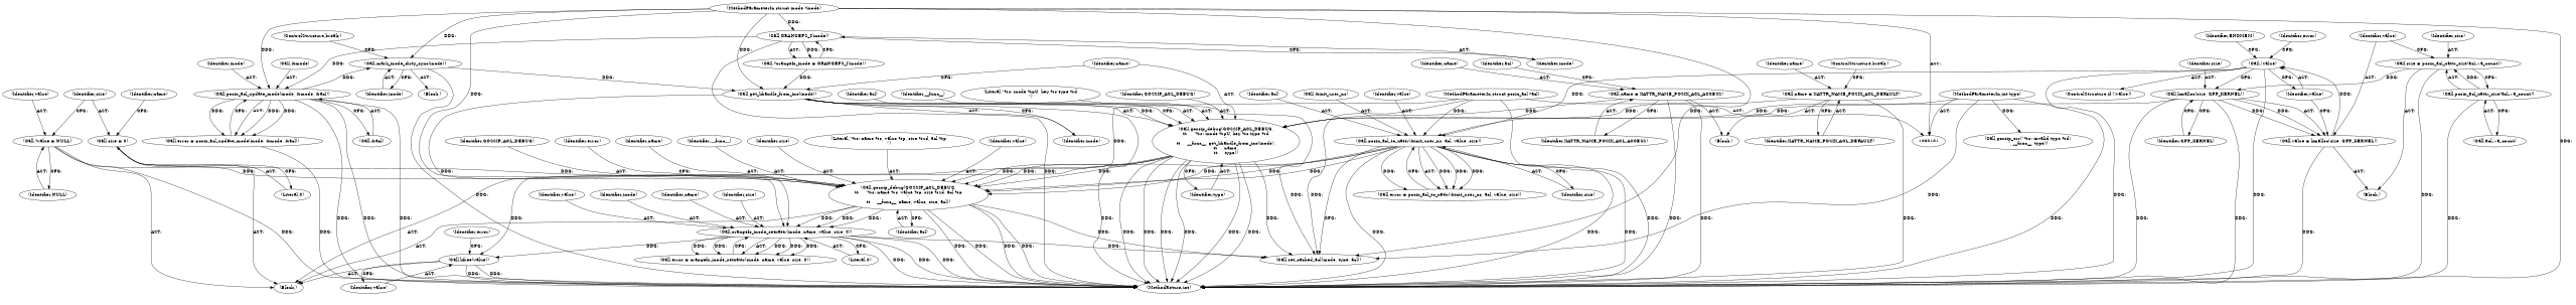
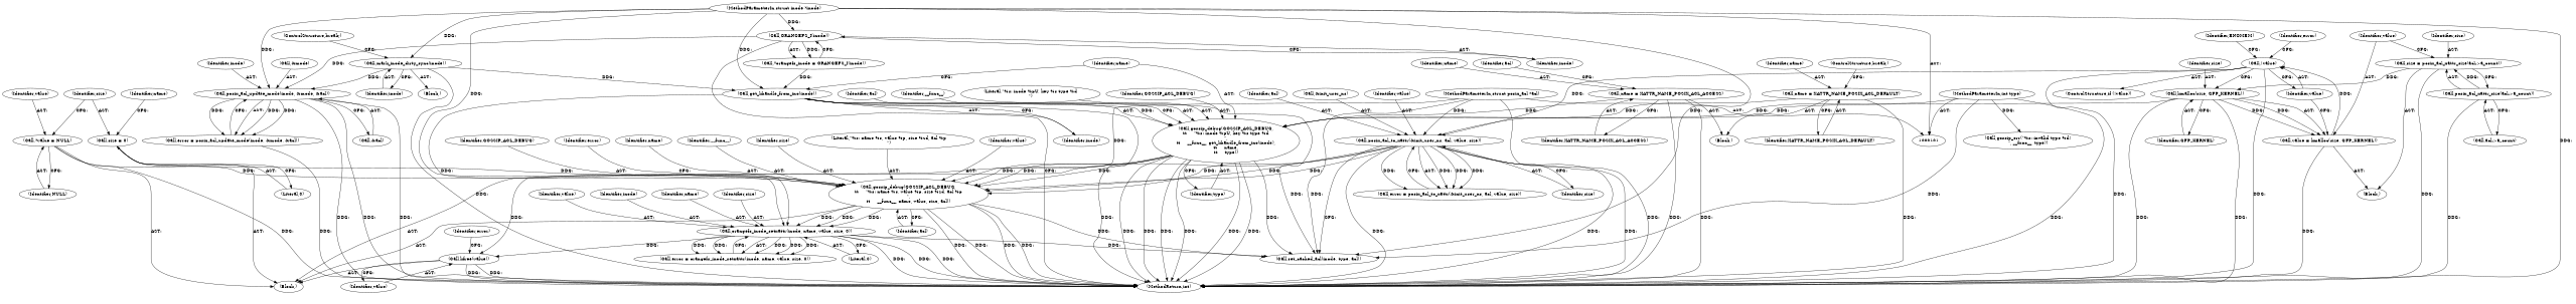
  digraph {
    n1 [label="(Call,kfree(value))"]
    n2 [label="(Block,)"]
    n3 [label="(Identifier,value)"]
    n4 [label="(MethodReturn,int)"]
    n5 [label="(Call,orangefs_inode_setxattr(inode, name, value, size, 0))"]
    n6 [label="(Literal,0)"]
    n7 [label="(Call,error = orangefs_inode_setxattr(inode, name, value, size, 0))"]
    n8 [label="(Call,set_cached_acl(inode, type, acl))"]
    n9 [label="(Call,get_khandle_from_ino(inode))"]
    n10 [label="(Call,gossip_debug(GOSSIP_ACL_DEBUG,\n\t\t     \"%s: inode %pU, key %s type %d\n\",\n\t\t     __func__, get_khandle_from_ino(inode),\n\t\t     name,\n\t\t     type))"]
    n11 [label="(Identifier,inode)"]
    n12 [label="(Call,gossip_debug(GOSSIP_ACL_DEBUG,\n\t\t     \"%s: name %s, value %p, size %zd, acl %p\n\",\n\t\t     __func__, name, value, size, acl))"]
    n13 [label="(Identifier,type)"]
    n14 [label="(Call,mark_inode_dirty_sync(inode))"]
    n15 [label="(Identifier,inode)"]
    n16 [label="(Block,)"]
    n17 [label="(Call,posix_acl_update_mode(inode, &mode, &acl))"]
    n18 [label="(Call,&acl)"]
    n19 [label="(Call,error = posix_acl_update_mode(inode, &mode, &acl))"]
    n20 [label="(Call,ORANGEFS_I(inode))"]
    n21 [label="(Identifier,inode)"]
    n22 [label="(Call,*orangefs_inode = ORANGEFS_I(inode))"]
    n23 [label="(MethodParameterIn,struct inode *inode)"]
    1000101
    n25 [label="(Identifier,acl)"]
    n26 [label="(Call,name = XATTR_NAME_POSIX_ACL_ACCESS)"]
    n27 [label="(Identifier,XATTR_NAME_POSIX_ACL_ACCESS)"]
    n28 [label="(Block,)"]
    n29 [label="(Call,name = XATTR_NAME_POSIX_ACL_DEFAULT)"]
    n30 [label="(Identifier,XATTR_NAME_POSIX_ACL_DEFAULT)"]
    n31 [label="(MethodParameterIn,int type)"]
    n32 [label="(Call,gossip_err(\"%s: invalid type %d!\n\", __func__, type))"]
    n33 [label="(Call,*value = NULL)"]
    n34 [label="(Identifier,NULL)"]
    n35 [label="(Call,posix_acl_to_xattr(&init_user_ns, acl, value, size))"]
    n36 [label="(Identifier,size)"]
    n37 [label="(Call,error = posix_acl_to_xattr(&init_user_ns, acl, value, size))"]
    n38 [label="(MethodParameterIn,struct posix_acl *acl)"]
    n39 [label="(Call,!value)"]
    n40 [label="(Identifier,value)"]
    n41 [label="(ControlStructure,if (!value))"]
    n42 [label="(Call,kmalloc(size, GFP_KERNEL))"]
    n43 [label="(Call,value = kmalloc(size, GFP_KERNEL))"]
    n44 [label="(Block,)"]
    n45 [label="(Identifier,GFP_KERNEL)"]
    n46 [label="(Call,size = posix_acl_xattr_size(acl->a_count))"]
    n47 [label="(Call,posix_acl_xattr_size(acl->a_count))"]
    n48 [label="(Call,acl->a_count)"]
    n49 [label="(Call,size = 0)"]
    n50 [label="(Literal,0)"]
    n51 [label="(Identifier,name)"]
    n52 [label="(Literal,\"%s: inode %pU, key %s type %d\n\")"]
    n53 [label="(Identifier,size)"]
    n54 [label="(Identifier,value)"]
    n55 [label="(Literal,\"%s: name %s, value %p, size %zd, acl %p\n\")"]
    n56 [label="(Identifier,ENOMEM)"]
    n57 [label="(Identifier,value)"]
    n58 [label="(Identifier,name)"]
    n59 [label="(Identifier,size)"]
    n60 [label="(Identifier,size)"]
    n61 [label="(Identifier,error)"]
    n62 [label="(Identifier,GOSSIP_ACL_DEBUG)"]
    n63 [label="(Identifier,value)"]
    n64 [label="(Identifier,acl)"]
    n65 [label="(Identifier,acl)"]
    n66 [label="(Identifier,size)"]
    n67 [label="(Call,&init_user_ns)"]
    n68 [label="(Identifier,value)"]
    n69 [label="(Identifier,name)"]
    n70 [label="(ControlStructure,break;)"]
    n71 [label="(Identifier,acl)"]
    n72 [label="(Call,&mode)"]
    n73 [label="(Identifier,GOSSIP_ACL_DEBUG)"]
    n74 [label="(Identifier,inode)"]
    n75 [label="(Identifier,error)"]
    n76 [label="(Identifier,__func__)"]
    n77 [label="(Identifier,value)"]
    n78 [label="(Identifier,name)"]
    n79 [label="(Identifier,name)"]
    n80 [label="(Identifier,__func__)"]
    n81 [label="(Identifier,size)"]
    n82 [label="(Identifier,inode)"]
    n83 [label="(Identifier,name)"]
    n84 [label="(ControlStructure,break;)"]
    n85 [label="(Identifier,error)"]
    n1 -> n2 [label="AST: "]
    n1 -> n3 [label="CFG: "]
    n1 -> n4 [label="DDG: "]
    n1 -> n4 [label="DDG: "]
    n3 -> n1 [label="AST: "]
    n5 -> n1 [label="DDG: "]
    n5 -> n4 [label="DDG: "]
    n5 -> n4 [label="DDG: "]
    n5 -> n4 [label="DDG: "]
    n5 -> n6 [label="CFG: "]
    n5 -> n7 [label="AST: "]
    n5 -> n7 [label="DDG: "]
    n5 -> n7 [label="DDG: "]
    n5 -> n7 [label="DDG: "]
    n5 -> n7 [label="DDG: "]
    n5 -> n7 [label="DDG: "]
    n5 -> n8 [label="DDG: "]
    n6 -> n5 [label="AST: "]
    n7 -> n5 [label="CFG: "]
    n9 -> n4 [label="DDG: "]
    n9 -> n5 [label="DDG: "]
    n9 -> n8 [label="DDG: "]
    n9 -> n10 [label="AST: "]
    n9 -> n10 [label="DDG: "]
    n9 -> n11 [label="CFG: "]
    n10 -> n2 [label="AST: "]
    n10 -> n4 [label="DDG: "]
    n10 -> n4 [label="DDG: "]
    n10 -> n4 [label="DDG: "]
    n10 -> n4 [label="DDG: "]
    n10 -> n4 [label="DDG: "]
    n10 -> n4 [label="DDG: "]
    n10 -> n8 [label="DDG: "]
    n10 -> n12 [label="DDG: "]
    n10 -> n12 [label="DDG: "]
    n10 -> n12 [label="DDG: "]
    n10 -> n13 [label="CFG: "]
    n11 -> n9 [label="AST: "]
    n12 -> n2 [label="AST: "]
    n12 -> n4 [label="DDG: "]
    n12 -> n4 [label="DDG: "]
    n12 -> n4 [label="DDG: "]
    n12 -> n4 [label="DDG: "]
    n12 -> n5 [label="DDG: "]
    n12 -> n5 [label="DDG: "]
    n12 -> n5 [label="DDG: "]
    n12 -> n8 [label="DDG: "]
    n12 -> n25 [label="CFG: "]
    n13 -> n10 [label="AST: "]
    n14 -> n4 [label="DDG: "]
    n14 -> n9 [label="DDG: "]
    n14 -> n15 [label="CFG: "]
    n14 -> n16 [label="AST: "]
    n15 -> n14 [label="AST: "]
    n17 -> n4 [label="DDG: "]
    n17 -> n4 [label="DDG: "]
    n17 -> n4 [label="DDG: "]
-   n17 -> n14 [label="DDG: "]
+   n14 -> n17 [label="DDG: "]
    n17 -> n18 [label="CFG: "]
    n17 -> n19 [label="AST: "]
    n17 -> n19 [label="DDG: "]
    n17 -> n19 [label="DDG: "]
    n17 -> n19 [label="DDG: "]
    n18 -> n17 [label="AST: "]
    n19 -> n4 [label="DDG: "]
    n19 -> n17 [label="CFG: "]
-   n20 -> n4 [label="DDG: "]
+   n20 -> n4 [label="CFG: "]
    n20 -> n17 [label="DDG: "]
    n20 -> n21 [label="CFG: "]
    n20 -> n22 [label="AST: "]
    n20 -> n22 [label="DDG: "]
    n21 -> n20 [label="AST: "]
    n22 -> n9 [label="DDG: "]
    n22 -> n20 [label="CFG: "]
    n23 -> n4 [label="DDG: "]
    n23 -> n5 [label="DDG: "]
    n23 -> n8 [label="DDG: "]
    n23 -> n9 [label="DDG: "]
    n23 -> n14 [label="DDG: "]
    n23 -> n17 [label="DDG: "]
    n23 -> n20 [label="DDG: "]
    n23 -> 1000101 [label="AST: "]
    n25 -> n12 [label="AST: "]
    n26 -> n4 [label="DDG: "]
    n26 -> n4 [label="DDG: "]
    n26 -> n10 [label="DDG: "]
    n26 -> n27 [label="CFG: "]
    n26 -> n28 [label="AST: "]
    n27 -> n26 [label="AST: "]
    n29 -> n4 [label="DDG: "]
    n29 -> n10 [label="DDG: "]
    n29 -> n28 [label="AST: "]
    n29 -> n30 [label="CFG: "]
    n30 -> n29 [label="AST: "]
    n31 -> n4 [label="DDG: "]
    n31 -> n8 [label="DDG: "]
    n31 -> n10 [label="DDG: "]
    n31 -> 1000101 [label="AST: "]
    n31 -> n32 [label="DDG: "]
    n33 -> n2 [label="AST: "]
    n33 -> n4 [label="DDG: "]
    n33 -> n12 [label="DDG: "]
    n33 -> n34 [label="CFG: "]
    n34 -> n33 [label="AST: "]
    n35 -> n1 [label="DDG: "]
    n35 -> n4 [label="DDG: "]
    n35 -> n4 [label="DDG: "]
    n35 -> n4 [label="DDG: "]
    n35 -> n8 [label="CFG: "]
    n35 -> n12 [label="DDG: "]
    n35 -> n12 [label="DDG: "]
    n35 -> n12 [label="DDG: "]
    n35 -> n36 [label="CFG: "]
    n35 -> n37 [label="AST: "]
    n35 -> n37 [label="DDG: "]
    n35 -> n37 [label="DDG: "]
    n35 -> n37 [label="DDG: "]
    n35 -> n37 [label="DDG: "]
    n36 -> n35 [label="AST: "]
    n37 -> n35 [label="CFG: "]
    n38 -> n4 [label="DDG: "]
    n38 -> n8 [label="DDG: "]
    n38 -> n12 [label="DDG: "]
    n38 -> 1000101 [label="AST: "]
    n38 -> n35 [label="DDG: "]
    n39 -> n4 [label="DDG: "]
    n39 -> n4 [label="DDG: "]
    n39 -> n35 [label="DDG: "]
    n39 -> n40 [label="CFG: "]
    n39 -> n41 [label="AST: "]
    n39 -> n42 [label="CFG: "]
    n40 -> n39 [label="AST: "]
    n40 -> n43 [label="CFG: "]
    n42 -> n4 [label="DDG: "]
    n42 -> n4 [label="DDG: "]
    n42 -> n35 [label="DDG: "]
    n42 -> n43 [label="AST: "]
    n42 -> n43 [label="DDG: "]
    n42 -> n43 [label="DDG: "]
    n42 -> n45 [label="CFG: "]
    n43 -> n4 [label="DDG: "]
    n43 -> n39 [label="DDG: "]
    n43 -> n44 [label="AST: "]
-   n45 -> n42 [label="CFG: "]
+   n45 -> n42 [label="AST: "]
    n46 -> n4 [label="DDG: "]
    n46 -> n42 [label="DDG: "]
    n46 -> n44 [label="AST: "]
    n46 -> n47 [label="CFG: "]
    n47 -> n4 [label="DDG: "]
    n47 -> n46 [label="AST: "]
    n47 -> n46 [label="DDG: "]
    n47 -> n48 [label="CFG: "]
    n48 -> n47 [label="AST: "]
    n49 -> n2 [label="AST: "]
    n49 -> n12 [label="DDG: "]
    n49 -> n50 [label="CFG: "]
    n50 -> n49 [label="AST: "]
    n51 -> n49 [label="CFG: "]
    n52 -> n10 [label="AST: "]
    n53 -> n12 [label="AST: "]
    n54 -> n43 [label="AST: "]
    n54 -> n46 [label="CFG: "]
    n55 -> n12 [label="AST: "]
    n56 -> n39 [label="CFG: "]
    n57 -> n12 [label="AST: "]
    n58 -> n26 [label="AST: "]
    n59 -> n5 [label="AST: "]
    n60 -> n33 [label="CFG: "]
    n60 -> n49 [label="AST: "]
    n61 -> n1 [label="CFG: "]
    n62 -> n10 [label="AST: "]
    n63 -> n33 [label="AST: "]
    n64 -> n26 [label="CFG: "]
    n65 -> n35 [label="AST: "]
    n66 -> n42 [label="AST: "]
    n67 -> n35 [label="AST: "]
    n68 -> n5 [label="AST: "]
    n69 -> n9 [label="CFG: "]
    n69 -> n10 [label="AST: "]
    n70 -> n14 [label="CFG: "]
    n71 -> n10 [label="CFG: "]
    n72 -> n17 [label="AST: "]
    n73 -> n12 [label="AST: "]
    n74 -> n5 [label="AST: "]
    n75 -> n12 [label="CFG: "]
    n76 -> n10 [label="AST: "]
    n77 -> n35 [label="AST: "]
    n78 -> n12 [label="AST: "]
    n79 -> n5 [label="AST: "]
    n80 -> n12 [label="AST: "]
    n81 -> n46 [label="AST: "]
    n82 -> n17 [label="AST: "]
    n83 -> n29 [label="AST: "]
    n84 -> n29 [label="CFG: "]
    n85 -> n39 [label="CFG: "]
  }
